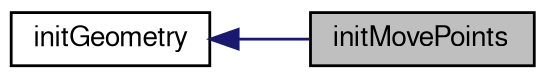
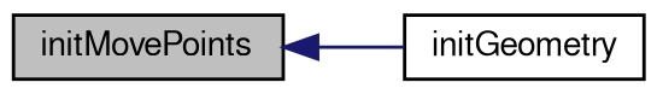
  digraph {
    rankdir=LR
    node [color=black fontname=FreeSans fontsize=10 shape=record]
    n1 [fillcolor=grey75 fontcolor=black height=0.2 label=initMovePoints style=filled width=0.4]
    n2 [height=0.2 label=initGeometry width=0.4]
-   n2 -> n1 [color=midnightblue dir=back fontname=FreeSans fontsize=10 labelfontname=FreeSans labelfontsize=10 style=solid]
+   n1 -> n2 [color=midnightblue dir=back fontname=FreeSans fontsize=10 labelfontname=FreeSans labelfontsize=10 style=solid]
  }
